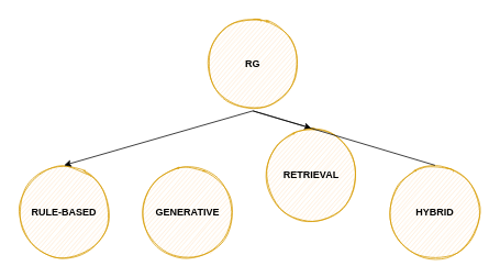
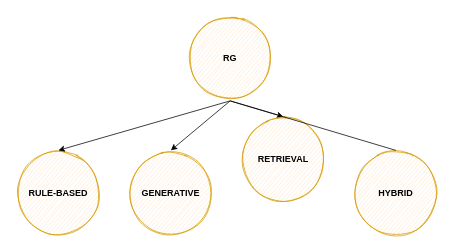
  <mxCell id="0" />
  <mxCell id="1" parent="0" />
+ <mxCell id="2" style="edgeStyle=none;html=1;exitX=0.5;exitY=1;exitDx=0;exitDy=0;entryX=0.5;entryY=0;entryDx=0;entryDy=0;" parent="1" source="4" target="5" edge="1"><mxGeometry relative="1" as="geometry" /></mxCell>
  <mxCell id="3" style="edgeStyle=none;html=1;exitX=0.5;exitY=1;exitDx=0;exitDy=0;entryX=0.5;entryY=0;entryDx=0;entryDy=0;" parent="1" source="4" target="8" edge="1"><mxGeometry relative="1" as="geometry" /></mxCell>
  <mxCell id="4" value="&lt;b&gt;RG&lt;/b&gt;" style="ellipse;whiteSpace=wrap;html=1;aspect=fixed;fillColor=#ffe6cc;strokeColor=#d79b00;sketch=1;" parent="1" vertex="1"><mxGeometry x="249" y="20" width="114" height="114" as="geometry" /></mxCell>
  <mxCell id="5" value="&lt;b&gt;GENERATIVE&lt;/b&gt;" style="ellipse;whiteSpace=wrap;html=1;aspect=fixed;fillColor=#ffe6cc;strokeColor=#d79b00;sketch=1;" parent="1" vertex="1"><mxGeometry x="170" y="200" width="114" height="114" as="geometry" /></mxCell>
  <mxCell id="6" value="&lt;b&gt;RULE-BASED&lt;/b&gt;" style="ellipse;whiteSpace=wrap;html=1;aspect=fixed;fillColor=#ffe6cc;strokeColor=#d79b00;sketch=1;" parent="1" vertex="1"><mxGeometry x="20" y="200" width="114" height="114" as="geometry" /></mxCell>
  <mxCell id="7" value="&lt;b&gt;HYBRID&lt;/b&gt;" style="ellipse;whiteSpace=wrap;html=1;aspect=fixed;fillColor=#ffe6cc;strokeColor=#d79b00;sketch=1;" parent="1" vertex="1"><mxGeometry x="470" y="200" width="114" height="114" as="geometry" /></mxCell>
  <mxCell id="8" value="&lt;b&gt;RETRIEVAL&lt;/b&gt;" style="ellipse;whiteSpace=wrap;html=1;aspect=fixed;fillColor=#ffe6cc;strokeColor=#d79b00;sketch=1;" parent="1" vertex="1"><mxGeometry x="320" y="155" width="114" height="114" as="geometry" /></mxCell>
  <mxCell id="9" style="edgeStyle=none;html=1;exitX=0.5;exitY=1;exitDx=0;exitDy=0;entryX=0.5;entryY=0;entryDx=0;entryDy=0;endArrow=none;" parent="1" source="4" target="7" edge="1"><mxGeometry relative="1" as="geometry" /></mxCell>
  <mxCell id="10" style="edgeStyle=none;html=1;exitX=0.5;exitY=1;exitDx=0;exitDy=0;entryX=0.5;entryY=0;entryDx=0;entryDy=0;" parent="1" source="4" target="6" edge="1"><mxGeometry relative="1" as="geometry" /></mxCell>
